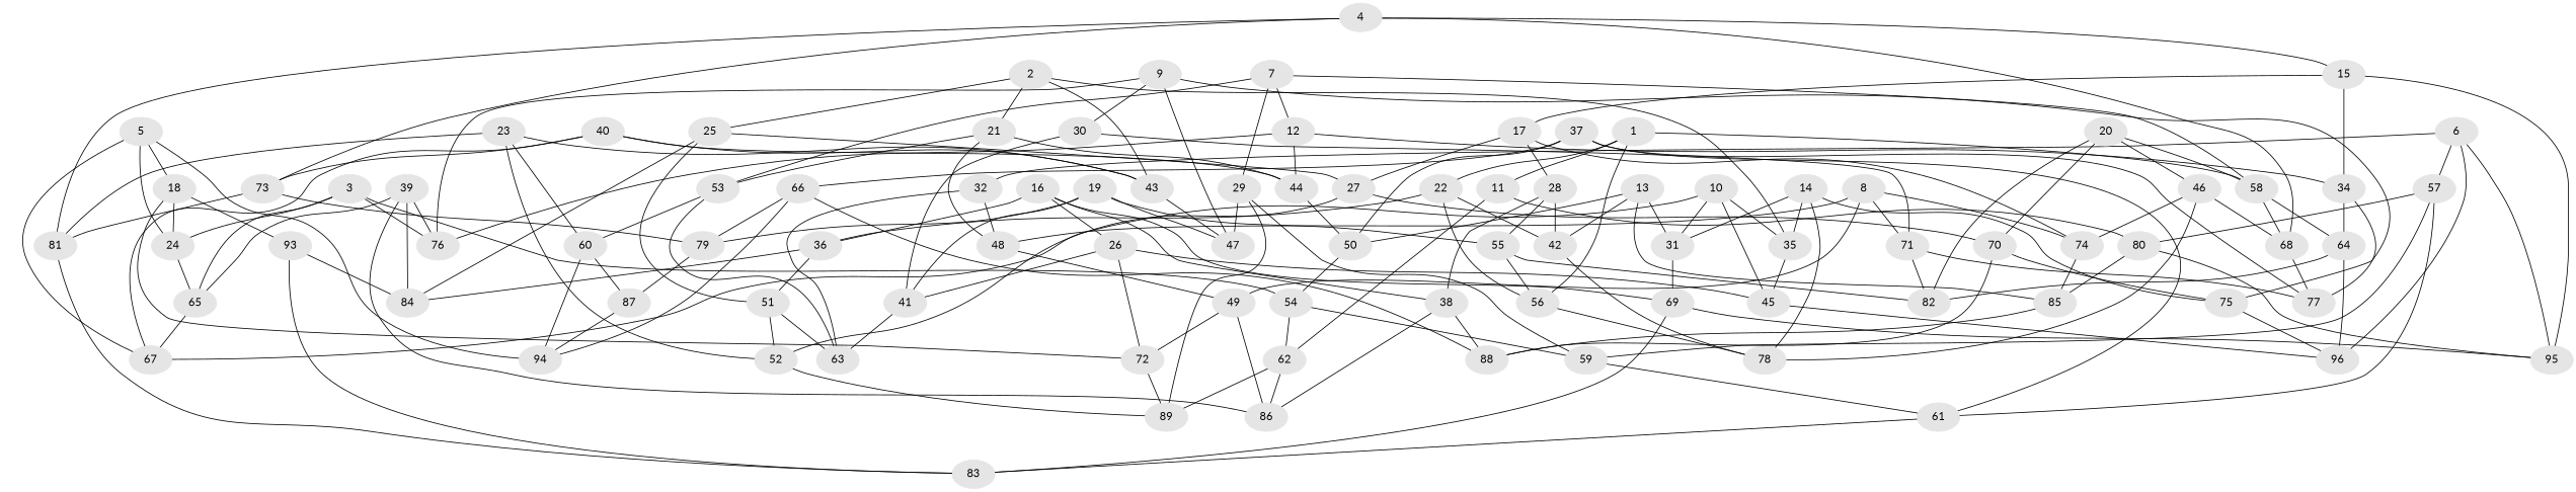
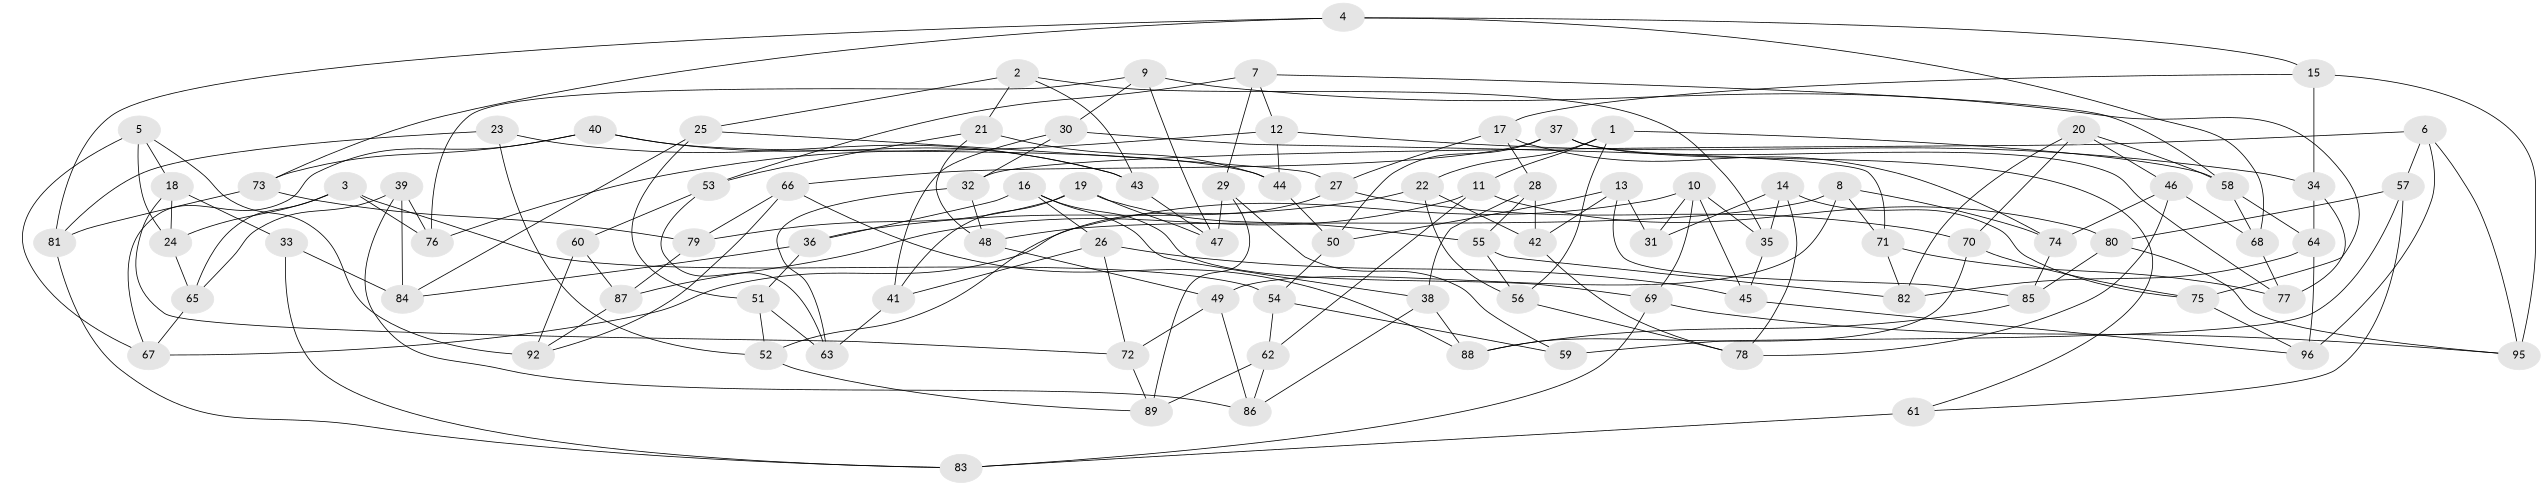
  graph {
    fontname=Lato
    node [color=gray90 fontname=Lato style=filled]
    edge [fontname=Lato]
    1
    11
    22
    56
    58
    62
    80
    87
    42
    36
    78
    68
    64
    2
    21
    25
    35
    43
    53
    48
    44
    27
    51
    84
    45
    47
    3
    24
    54
    65
    76
    59
    67
    4
    15
    73
    81
    n38 [label=95]
    34
    17
    77
    79
    83
    5
    18
-   92 [label=94]
-   33 [label=93]
+   92
+   33
    72
    6
    32
    57
    n52 [label=96]
    63
    61
    7
    12
    29
    89
    60
    8
    49
    71
    74
    86
    82
    85
    9
    30
    75
    41
    10
    31
    69
    50
    13
    88
    14
    28
    16
    26
    38
    70
    52
    55
    19
    20
    46
    23
    37
    66
    39
    40
    1 -- 11
    1 -- 22
    1 -- 56
    1 -- 58
    11 -- 62
    11 -- 80
+   11 -- 87
    22 -- 56
    22 -- 42
    22 -- 36
    56 -- 78
    58 -- 68
    58 -- 64
    62 -- 89
    62 -- 86
    80 -- n38
    80 -- 85
    87 -- 92
    42 -- 78
    36 -- 51
    36 -- 84
    68 -- 77
    64 -- n52
    64 -- 82
    2 -- 21
    2 -- 25
    2 -- 35
    2 -- 43
    21 -- 53
    21 -- 48
    21 -- 44
    25 -- 27
    25 -- 51
    25 -- 84
    35 -- 45
    43 -- 47
    53 -- 63
    53 -- 60
    48 -- 49
    44 -- 50
    27 -- 70
    27 -- 52
    51 -- 63
    51 -- 52
    45 -- n52
    3 -- 24
    3 -- 54
    3 -- 65
    3 -- 76
    24 -- 65
    54 -- 62
    54 -- 59
    65 -- 67
-   59 -- 61
    4 -- 68
    4 -- 15
    4 -- 73
    4 -- 81
    15 -- n38
    15 -- 34
    15 -- 17
    73 -- 81
    73 -- 79
    81 -- 83
    34 -- 64
    34 -- 77
    17 -- 27
    17 -- 74
    17 -- 28
    79 -- 87
    5 -- 24
    5 -- 67
    5 -- 18
    5 -- 92
    18 -- 24
    18 -- 33
    18 -- 72
    33 -- 84
    33 -- 83
    72 -- 89
    6 -- n38
    6 -- 32
    6 -- 57
    6 -- n52
    32 -- 48
    32 -- 63
    57 -- 80
    57 -- 59
    57 -- 61
    61 -- 83
    7 -- 58
    7 -- 53
    7 -- 12
    7 -- 29
    12 -- 44
    12 -- 76
    12 -- 34
    29 -- 47
    29 -- 59
    29 -- 89
    60 -- 87
    60 -- 92
    8 -- 48
    8 -- 49
    8 -- 71
    8 -- 74
    49 -- 72
    49 -- 86
    71 -- 77
    71 -- 82
    74 -- 85
    85 -- 88
    9 -- 47
    9 -- 76
    9 -- 30
    9 -- 75
+   30 -- 32
    30 -- 71
    30 -- 41
    75 -- n52
    41 -- 63
    10 -- 35
    10 -- 45
    10 -- 67
    10 -- 31
-   31 -- 69
+   10 -- 69
    69 -- n38
    69 -- 83
    50 -- 54
    13 -- 42
    13 -- 85
    13 -- 31
    13 -- 50
    14 -- 78
    14 -- 35
    14 -- 75
    14 -- 31
    28 -- 42
    28 -- 38
    28 -- 55
    16 -- 36
    16 -- 69
    16 -- 26
    16 -- 38
    26 -- 45
    26 -- 72
    26 -- 41
    38 -- 86
    38 -- 88
    70 -- 75
    70 -- 88
    52 -- 89
    55 -- 56
    55 -- 82
    19 -- 47
    19 -- 79
    19 -- 41
    19 -- 55
    20 -- 58
    20 -- 82
    20 -- 70
    20 -- 46
    46 -- 78
    46 -- 68
    46 -- 74
    23 -- 43
    23 -- 81
-   23 -- 60
    23 -- 52
    37 -- 77
    37 -- 61
    37 -- 50
    37 -- 66
    66 -- 79
    66 -- 92
    66 -- 88
    39 -- 84
    39 -- 65
    39 -- 76
    39 -- 86
    40 -- 43
    40 -- 44
    40 -- 67
    40 -- 73
  }
